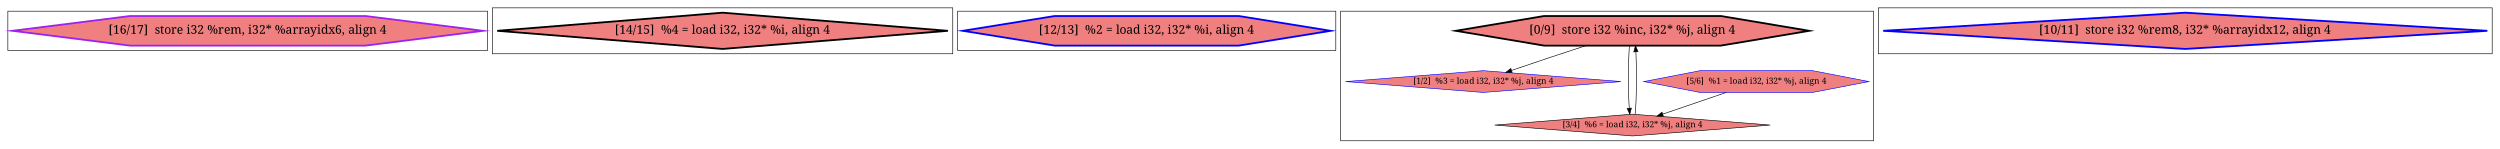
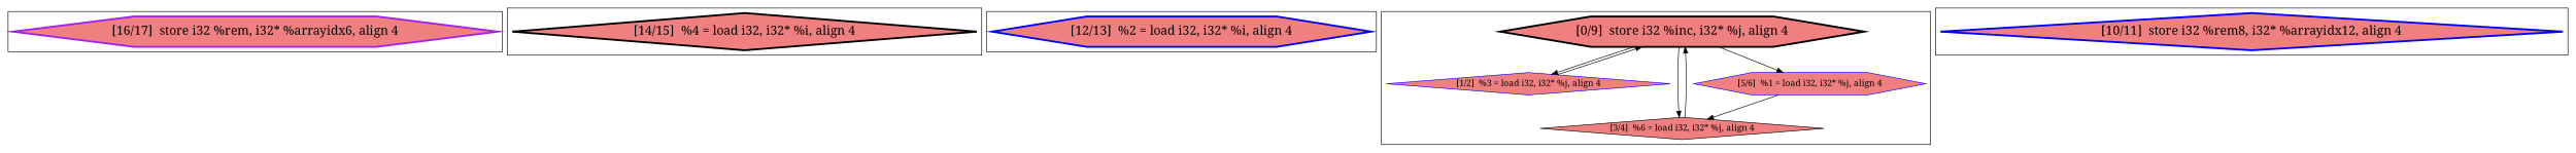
  digraph {
    fontname="Noto Serif"
    node [color=blue fillcolor=lightcoral fontname="Noto Serif" fontsize=20 penwidth=3.0 shape=hexagon style=filled]
    edge [fontname="Noto Serif"]
    n1 [color=purple label="[16/17]  store i32 %rem, i32* %arrayidx6, align 4"]
    n2 [color=black label="[14/15]  %4 = load i32, i32* %i, align 4" shape=diamond]
    n3 [label="[12/13]  %2 = load i32, i32* %i, align 4"]
    n4 [color=black label="[0/9]  store i32 %inc, i32* %j, align 4"]
    n5 [label="[1/2]  %3 = load i32, i32* %j, align 4" shape=diamond fontsize="" penwidth=""]
    n6 [color=black label="[3/4]  %6 = load i32, i32* %j, align 4" shape=diamond fontsize="" penwidth=""]
    n7 [label="[5/6]  %1 = load i32, i32* %j, align 4" fontsize="" penwidth=""]
    n8 [label="[10/11]  store i32 %rem8, i32* %arrayidx12, align 4" shape=diamond]
    subgraph cluster_1 {
      n1
    }
    subgraph cluster_2 {
      n2
    }
    subgraph cluster_3 {
      n3
    }
    subgraph cluster_4 {
      n4
      n5
      n6
      n7
    }
    subgraph cluster_5 {
      n8
    }
    n4 -> n5
    n4 -> n6
+   n4 -> n7
+   n5 -> n4
    n6 -> n4
    n7 -> n6
  }
